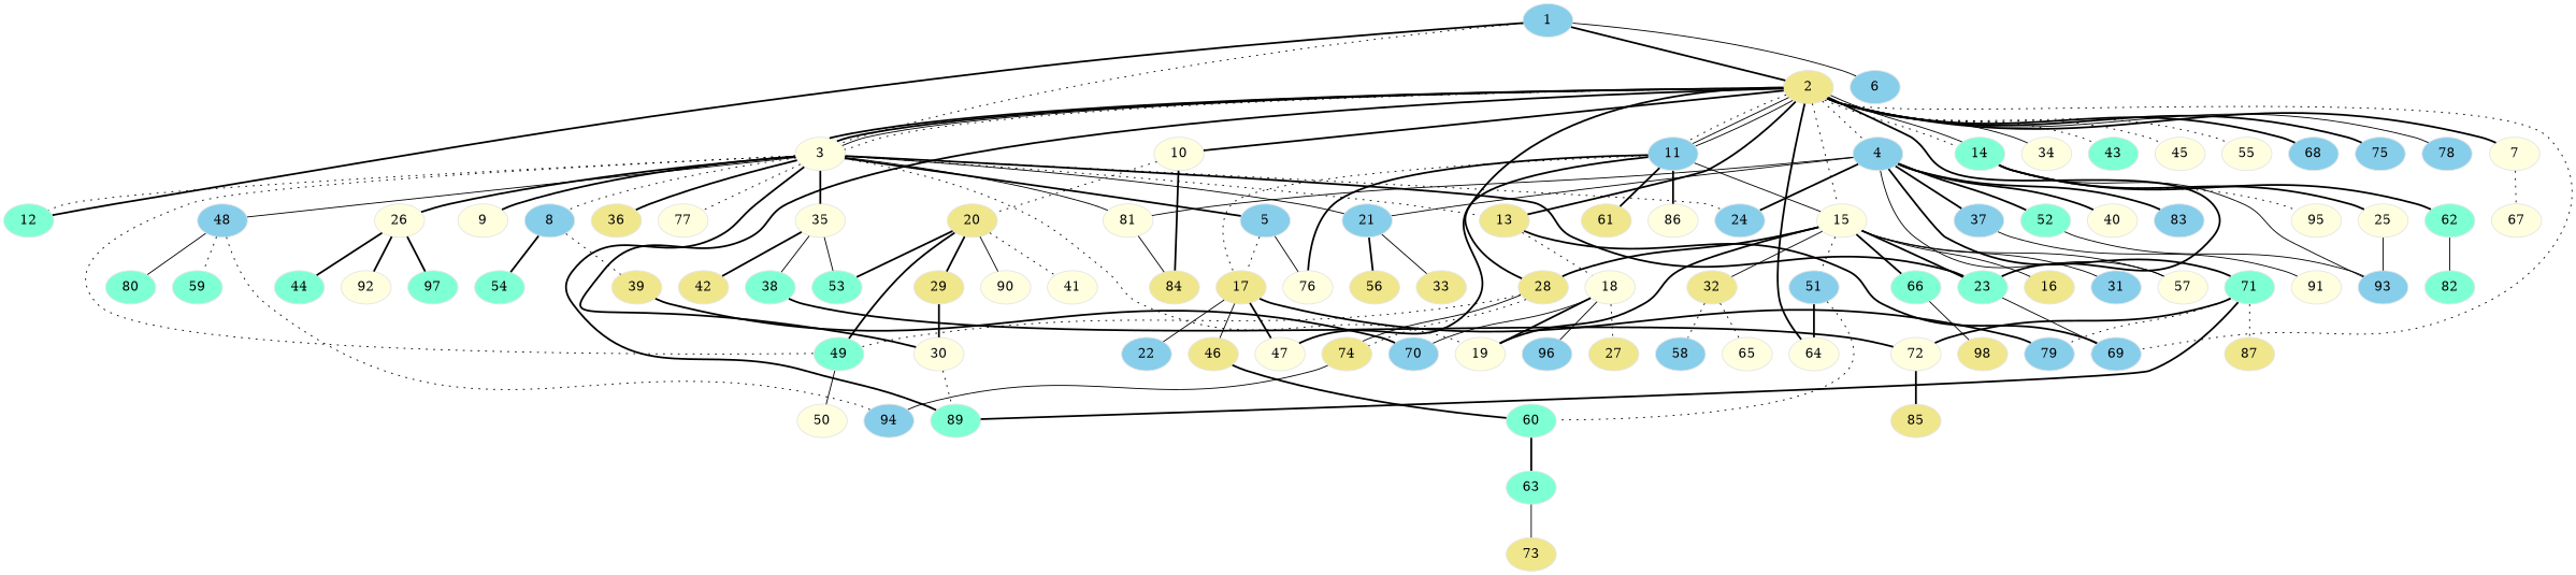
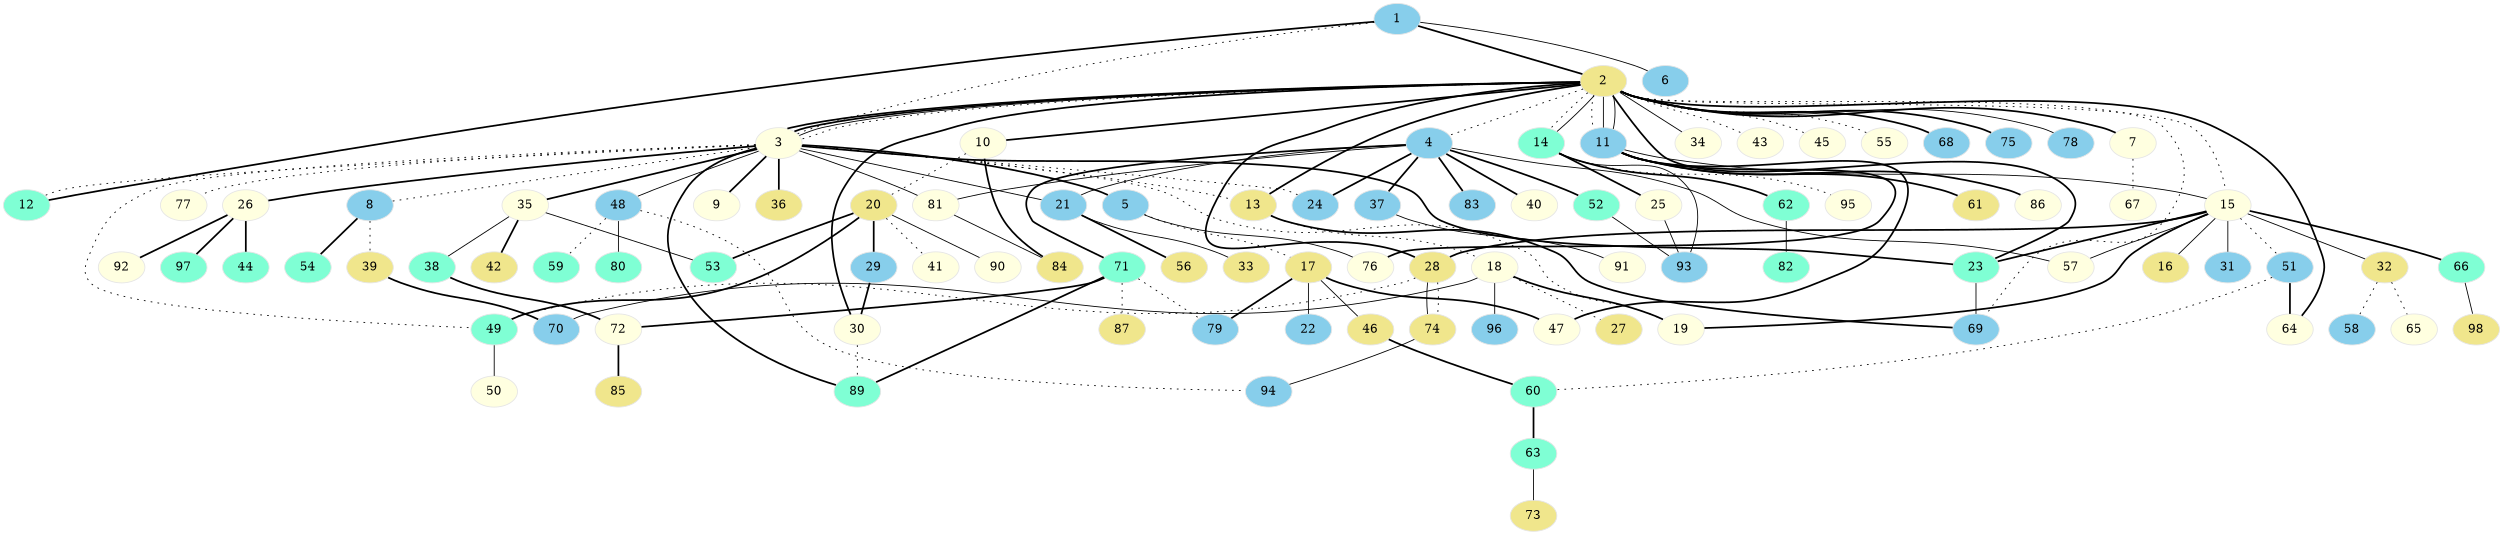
  graph {
    node [color=gray90 fillcolor=lightyellow style=filled]
    edge [style=bold]
    1 [fillcolor=skyblue]
    2 [fillcolor=khaki]
    3
    6 [fillcolor=skyblue]
    12 [fillcolor=aquamarine]
    4 [fillcolor=skyblue]
    7
    10
    11 [fillcolor=skyblue]
    13 [fillcolor=khaki]
    14 [fillcolor=aquamarine]
    15
    23 [fillcolor=aquamarine]
    28 [fillcolor=khaki]
    30
    34
-   43 [fillcolor=aquamarine]
+   43
    45
    55
    64
    68 [fillcolor=skyblue]
    69 [fillcolor=skyblue]
    75 [fillcolor=skyblue]
    78 [fillcolor=skyblue]
    5 [fillcolor=skyblue]
    8 [fillcolor=skyblue]
    9
    19
    21 [fillcolor=skyblue]
    24 [fillcolor=skyblue]
    26
    35
    36 [fillcolor=khaki]
    48 [fillcolor=skyblue]
    49 [fillcolor=aquamarine]
    77
    81
    89 [fillcolor=aquamarine]
    37 [fillcolor=skyblue]
    40
    52 [fillcolor=aquamarine]
    57
    71 [fillcolor=aquamarine]
    83 [fillcolor=skyblue]
    67
    20 [fillcolor=khaki]
    84 [fillcolor=khaki]
    17 [fillcolor=khaki]
    76
    47
    61 [fillcolor=khaki]
    86
    18
    25
    62 [fillcolor=aquamarine]
    93 [fillcolor=skyblue]
    95
    16 [fillcolor=khaki]
    31 [fillcolor=skyblue]
    32 [fillcolor=khaki]
    51 [fillcolor=skyblue]
    66 [fillcolor=aquamarine]
    74 [fillcolor=khaki]
    39 [fillcolor=khaki]
    54 [fillcolor=aquamarine]
    33 [fillcolor=khaki]
    56 [fillcolor=khaki]
    44 [fillcolor=aquamarine]
    92
    97 [fillcolor=aquamarine]
    53 [fillcolor=aquamarine]
    38 [fillcolor=aquamarine]
    42 [fillcolor=khaki]
    59 [fillcolor=aquamarine]
    80 [fillcolor=aquamarine]
    94 [fillcolor=skyblue]
    50
    91
    79 [fillcolor=skyblue]
    72
    87 [fillcolor=khaki]
    22 [fillcolor=skyblue]
    46 [fillcolor=khaki]
    70 [fillcolor=skyblue]
-   29 [fillcolor=khaki]
+   29 [fillcolor=skyblue]
    41
    90
    27 [fillcolor=khaki]
    96 [fillcolor=skyblue]
    82 [fillcolor=aquamarine]
    58 [fillcolor=skyblue]
    65
    60 [fillcolor=aquamarine]
    n94 [fillcolor=khaki label=98]
    85 [fillcolor=khaki]
    63 [fillcolor=aquamarine]
    73 [fillcolor=khaki]
    1 -- 2
    1 -- 3 [style=dotted]
    1 -- 6 [style=solid]
    1 -- 12
    2 -- 3
    2 -- 3
    2 -- 3 [style=solid]
    2 -- 3 [style=dotted]
    2 -- 4 [style=dotted]
    2 -- 7
    2 -- 10
    2 -- 11 [style=dotted]
    2 -- 11 [style=solid]
    2 -- 11 [style=solid]
    2 -- 13
    2 -- 14 [style=dotted]
    2 -- 14 [style=solid]
    2 -- 15 [style=dotted]
    2 -- 23
    2 -- 28
    2 -- 30
    2 -- 34 [style=solid]
    2 -- 43 [style=dotted]
    2 -- 45 [style=dotted]
    2 -- 55 [style=dotted]
    2 -- 64
    2 -- 68
    2 -- 69 [style=dotted]
    2 -- 75
    2 -- 78 [style=solid]
    3 -- 12 [style=dotted]
    3 -- 13 [style=dotted]
    3 -- 23
    3 -- 5
    3 -- 8 [style=dotted]
    3 -- 9
    3 -- 19 [style=dotted]
    3 -- 21 [style=solid]
    3 -- 24 [style=dotted]
    3 -- 26
    3 -- 35
    3 -- 36
    3 -- 48 [style=solid]
    3 -- 49 [style=dotted]
    3 -- 77 [style=dotted]
    3 -- 81 [style=solid]
    3 -- 89
    4 -- 21 [style=solid]
    4 -- 24
    4 -- 81 [style=solid]
    4 -- 37
    4 -- 40
    4 -- 52
    4 -- 57 [style=solid]
    4 -- 71
    4 -- 83
    7 -- 67 [style=dotted]
    10 -- 20 [style=dotted]
    10 -- 84
    11 -- 15 [style=solid]
-   11 -- 17 [style=dotted]
    11 -- 76
    11 -- 47
    11 -- 61
    11 -- 86
    13 -- 69
    13 -- 18 [style=dotted]
    14 -- 25
    14 -- 62
    14 -- 93 [style=solid]
    14 -- 95 [style=dotted]
    15 -- 23
    15 -- 28
    15 -- 19
    15 -- 57 [style=solid]
    15 -- 16 [style=solid]
    15 -- 31 [style=solid]
    15 -- 32 [style=solid]
    15 -- 51 [style=dotted]
    15 -- 66
    23 -- 69 [style=solid]
    28 -- 49 [style=dotted]
    28 -- 74 [style=solid]
    28 -- 74 [style=dotted]
    30 -- 89 [style=dotted]
    5 -- 17 [style=dotted]
    5 -- 76 [style=solid]
    8 -- 39 [style=dotted]
    8 -- 54
    21 -- 33 [style=solid]
    21 -- 56
    26 -- 44
    26 -- 92
    26 -- 97
    35 -- 53 [style=solid]
    35 -- 38 [style=solid]
    35 -- 42
    48 -- 59 [style=dotted]
    48 -- 80 [style=solid]
    48 -- 94 [style=dotted]
    49 -- 50 [style=solid]
    81 -- 84 [style=solid]
    37 -- 91 [style=solid]
    52 -- 93 [style=solid]
    71 -- 89
    71 -- 79 [style=dotted]
    71 -- 72
    71 -- 87 [style=dotted]
    20 -- 49
    20 -- 53
    20 -- 29
    20 -- 41 [style=dotted]
    20 -- 90 [style=solid]
    17 -- 47
    17 -- 79
    17 -- 22 [style=solid]
    17 -- 46 [style=solid]
    18 -- 19
    18 -- 70 [style=solid]
    18 -- 27 [style=dotted]
    18 -- 96 [style=solid]
    25 -- 93 [style=solid]
    62 -- 82 [style=solid]
    32 -- 58 [style=dotted]
    32 -- 65 [style=dotted]
    51 -- 64
    51 -- 60 [style=dotted]
    66 -- n94 [style=solid]
    74 -- 94 [style=solid]
    39 -- 70
    38 -- 72
    72 -- 85
    46 -- 60
    29 -- 30
    60 -- 63
    63 -- 73 [style=solid]
  }
